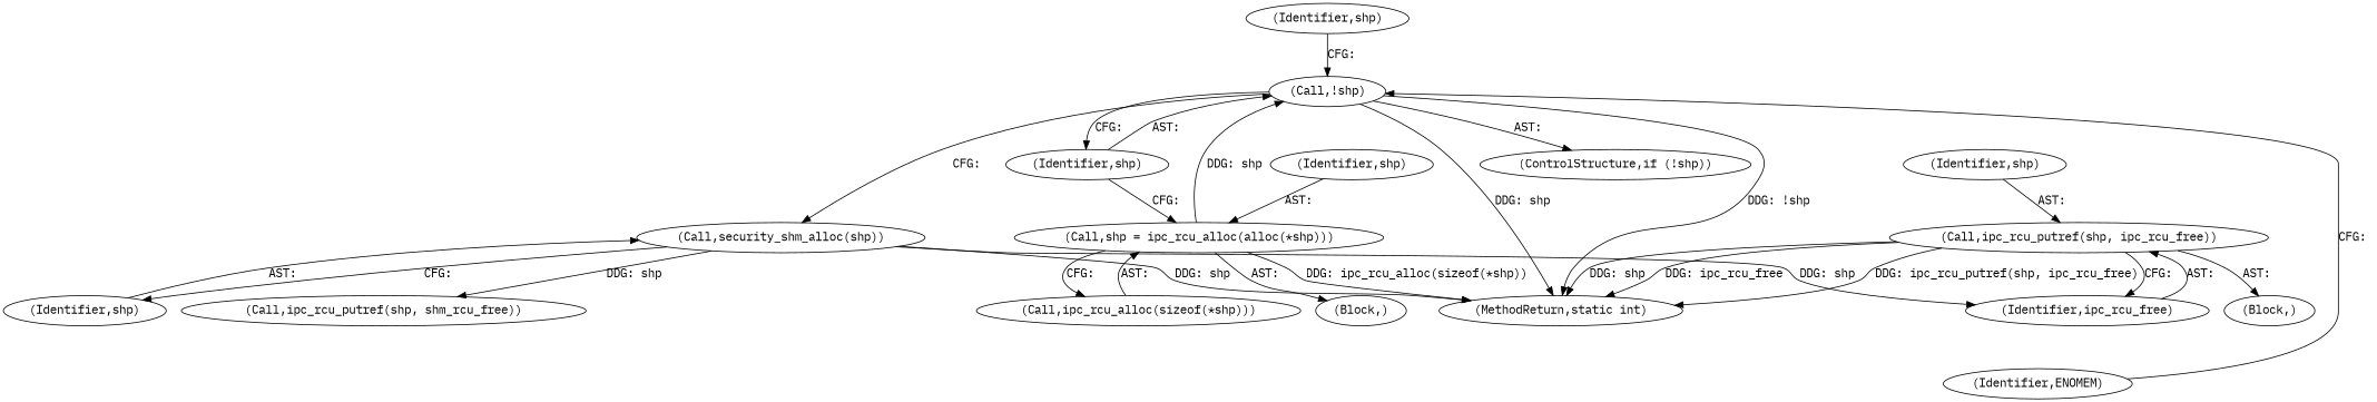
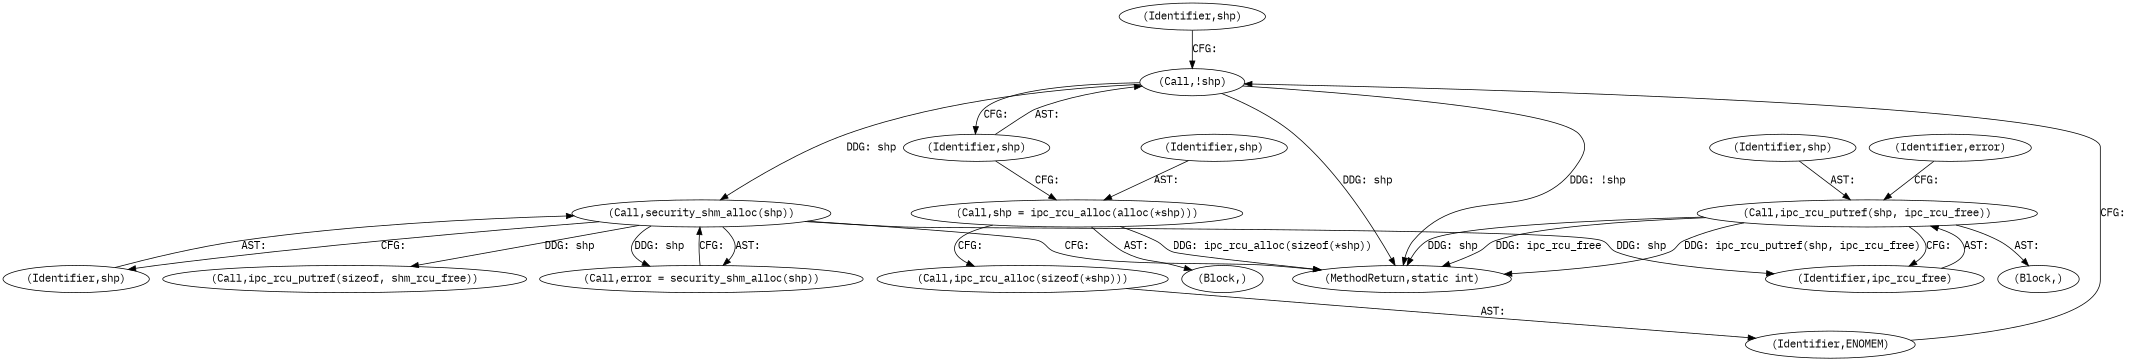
  digraph {
    fontname="IBM Plex Mono"
    node [fontname="IBM Plex Mono"]
    edge [fontname="IBM Plex Mono"]
    n1 [label="(Call,ipc_rcu_putref(shp, ipc_rcu_free))"]
    n2 [label="(MethodReturn,static int)"]
    n3 [label="(Identifier,ipc_rcu_free)"]
    n4 [label="(Block,)"]
    n5 [label="(Call,security_shm_alloc(shp))"]
    n6 [label="(Identifier,shp)"]
-   n7 [label="(Call,ipc_rcu_putref(shp, shm_rcu_free))"]
+   n7 [label="(Call,ipc_rcu_putref(sizeof, shm_rcu_free))"]
+   n8 [label="(Call,error = security_shm_alloc(shp))"]
    n9 [label="(Call,!shp)"]
    n10 [label="(Identifier,shp)"]
-   n11 [label="(ControlStructure,if (!shp))"]
    n12 [label="(Call,shp = ipc_rcu_alloc(alloc(*shp)))"]
    n13 [label="(Block,)"]
    n14 [label="(Call,ipc_rcu_alloc(sizeof(*shp)))"]
    n15 [label="(Identifier,shp)"]
    n16 [label="(Identifier,shp)"]
    n17 [label="(Identifier,ENOMEM)"]
    n18 [label="(Identifier,shp)"]
+   n19 [label="(Identifier,error)"]
    n1 -> n2 [label="DDG: shp"]
    n1 -> n2 [label="DDG: ipc_rcu_free"]
    n1 -> n2 [label="DDG: ipc_rcu_putref(shp, ipc_rcu_free)"]
    n1 -> n3 [label="CFG: "]
    n1 -> n4 [label="AST: "]
    n3 -> n1 [label="AST: "]
-   n5 -> n2 [label="DDG: shp"]
+   n5 -> n2 [label="CFG: "]
    n5 -> n3 [label="DDG: shp"]
    n5 -> n6 [label="CFG: "]
    n5 -> n7 [label="DDG: shp"]
+   n5 -> n8 [label="AST: "]
+   n5 -> n8 [label="DDG: shp"]
    n6 -> n5 [label="AST: "]
+   n8 -> n5 [label="CFG: "]
    n9 -> n2 [label="DDG: shp"]
    n9 -> n2 [label="DDG: !shp"]
-   n9 -> n5 [label="CFG: "]
+   n9 -> n5 [label="DDG: shp"]
    n9 -> n10 [label="CFG: "]
-   n9 -> n11 [label="AST: "]
    n10 -> n9 [label="AST: "]
    n10 -> n12 [label="CFG: "]
    n12 -> n2 [label="DDG: ipc_rcu_alloc(sizeof(*shp))"]
-   n12 -> n9 [label="DDG: shp"]
    n12 -> n13 [label="AST: "]
    n12 -> n14 [label="CFG: "]
-   n14 -> n12 [label="AST: "]
+   n14 -> n17 [label="AST: "]
    n15 -> n12 [label="AST: "]
    n16 -> n1 [label="AST: "]
    n17 -> n9 [label="CFG: "]
    n18 -> n9 [label="CFG: "]
+   n19 -> n1 [label="CFG: "]
  }
